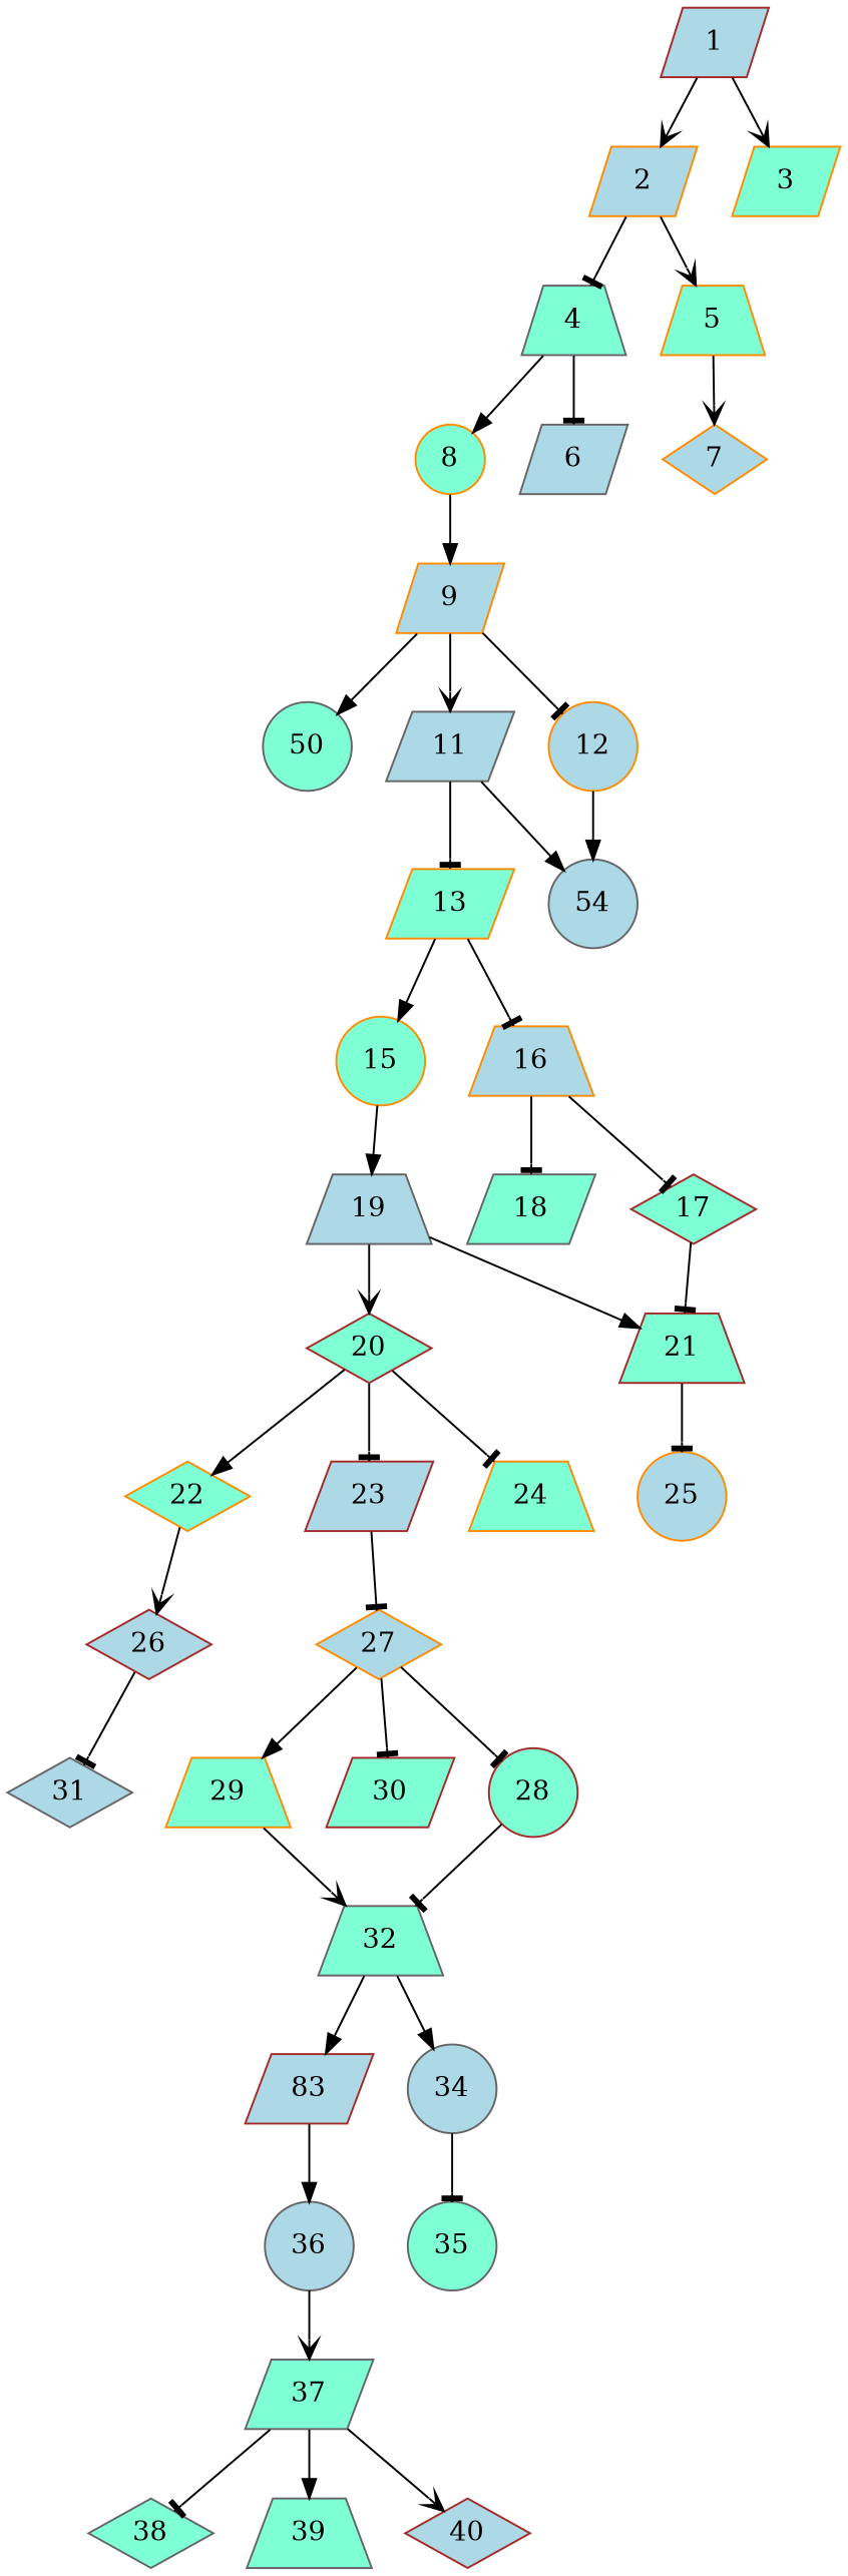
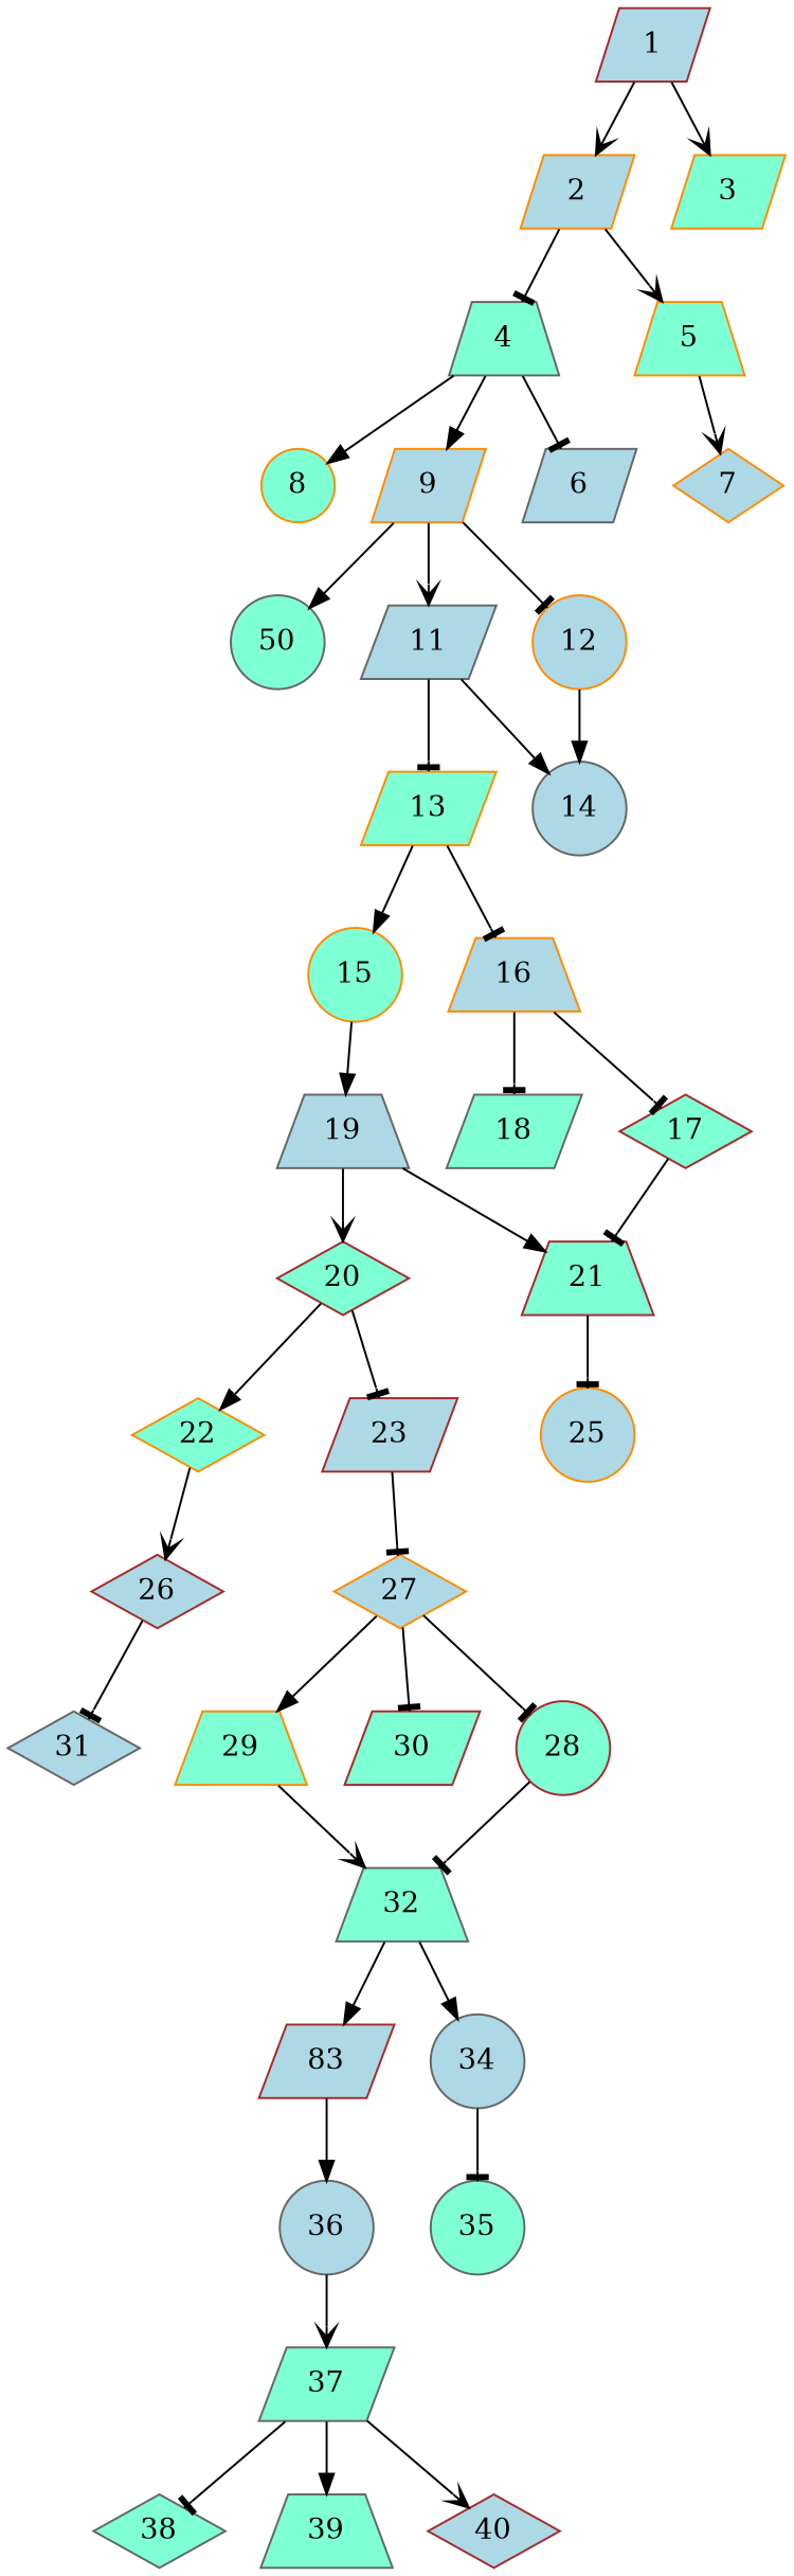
  digraph {
    node [alpha=0.18 color=darkorange fillcolor=aquamarine shape=parallelogram style=filled]
    edge [arrowhead=tee]
    1 [alpha=0.00 color=brown expect_size=41047040 fillcolor=lightblue]
    2 [alpha=0.07 expect_size=17733632 fillcolor=lightblue]
    3 [expect_size=44309504]
    4 [alpha=0.17 color=gray40 expect_size=6240256 shape=trapezium]
    5 [alpha=0.04 expect_size=38409216 shape=trapezium]
    6 [alpha=0.05 color=gray40 expect_size=48195584 fillcolor=lightblue]
    8 [alpha=0.13 expect_size=9133056 shape=circle]
    7 [alpha=0.13 expect_size=25465856 fillcolor=lightblue shape=diamond]
    9 [alpha=0.14 expect_size=27012096 fillcolor=lightblue]
    n10 [alpha=0.14 color=gray40 expect_size=44237824 label=50 shape=circle]
    11 [alpha=0.12 color=gray40 expect_size=28709888 fillcolor=lightblue]
    12 [alpha=0.13 expect_size=29608960 fillcolor=lightblue shape=circle]
    13 [alpha=0.13 expect_size=45905920]
-   14 [alpha=0.05 color=gray40 expect_size=41460736 fillcolor=lightblue shape=circle label=54]
+   14 [alpha=0.05 color=gray40 expect_size=41460736 fillcolor=lightblue shape=circle]
    15 [alpha=0.17 expect_size=33999872 shape=circle]
    16 [alpha=0.04 expect_size=42540032 fillcolor=lightblue shape=trapezium]
    19 [alpha=0.16 color=gray40 expect_size=20060160 fillcolor=lightblue shape=trapezium]
    17 [alpha=0.19 color=brown expect_size=6441984 shape=diamond]
    18 [color=gray40 expect_size=36930560]
    21 [alpha=0.15 color=brown expect_size=39611392 shape=trapezium]
    20 [color=brown expect_size=5948416 shape=diamond]
    25 [alpha=0.10 expect_size=45563904 fillcolor=lightblue shape=circle]
    22 [expect_size=19831808 shape=diamond]
    23 [alpha=0.17 color=brown expect_size=50194432 fillcolor=lightblue]
-   24 [alpha=0.17 expect_size=34469888 shape=trapezium]
    26 [alpha=0.02 color=brown expect_size=37354496 fillcolor=lightblue shape=diamond]
    27 [alpha=0.03 expect_size=46594048 fillcolor=lightblue shape=diamond]
    31 [alpha=0.02 color=gray40 expect_size=25759744 fillcolor=lightblue shape=diamond]
    28 [alpha=0.05 color=brown expect_size=45043712 shape=circle]
    29 [alpha=0.16 expect_size=41435136 shape=trapezium]
    30 [alpha=0.04 color=brown expect_size=30997504]
    32 [alpha=0.10 color=gray40 expect_size=14341120 shape=trapezium]
    n33 [alpha=0.16 color=brown expect_size=9231360 fillcolor=lightblue label=83]
    34 [alpha=0.16 color=gray40 expect_size=49498112 fillcolor=lightblue shape=circle]
    36 [color=gray40 expect_size=19208192 fillcolor=lightblue shape=circle]
    35 [alpha=0.09 color=gray40 expect_size=41767936 shape=circle]
    37 [alpha=0.07 color=gray40 expect_size=24771584]
    38 [alpha=0.10 color=gray40 expect_size=31496192 shape=diamond]
    39 [alpha=0.19 color=gray40 expect_size=43272192 shape=trapezium]
    40 [alpha=0.08 color=brown expect_size=34682880 fillcolor=lightblue shape=diamond]
    1 -> 2 [arrowhead=vee]
    1 -> 3 [arrowhead=vee]
    2 -> 4
    2 -> 5 [arrowhead=vee]
    4 -> 6
    4 -> 8 [arrowhead=normal]
    5 -> 7 [arrowhead=vee]
-   8 -> 9 [arrowhead=normal]
+   4 -> 9 [arrowhead=normal]
    9 -> n10 [arrowhead=normal]
    9 -> 11 [arrowhead=vee]
    9 -> 12
    11 -> 13
    11 -> 14 [arrowhead=normal]
    12 -> 14 [arrowhead=normal]
    13 -> 15 [arrowhead=normal]
    13 -> 16
    15 -> 19 [arrowhead=normal]
    16 -> 17
    16 -> 18
    19 -> 21 [arrowhead=normal]
    19 -> 20 [arrowhead=vee]
    17 -> 21
    21 -> 25
    20 -> 22 [arrowhead=normal]
    20 -> 23
-   20 -> 24
    22 -> 26 [arrowhead=vee]
    23 -> 27
    26 -> 31
    27 -> 28
    27 -> 29 [arrowhead=normal]
    27 -> 30
    28 -> 32
    29 -> 32 [arrowhead=vee]
    32 -> n33 [arrowhead=normal]
    32 -> 34 [arrowhead=normal]
    n33 -> 36 [arrowhead=normal]
    34 -> 35
    36 -> 37 [arrowhead=vee]
    37 -> 38
    37 -> 39 [arrowhead=normal]
    37 -> 40 [arrowhead=vee]
  }
